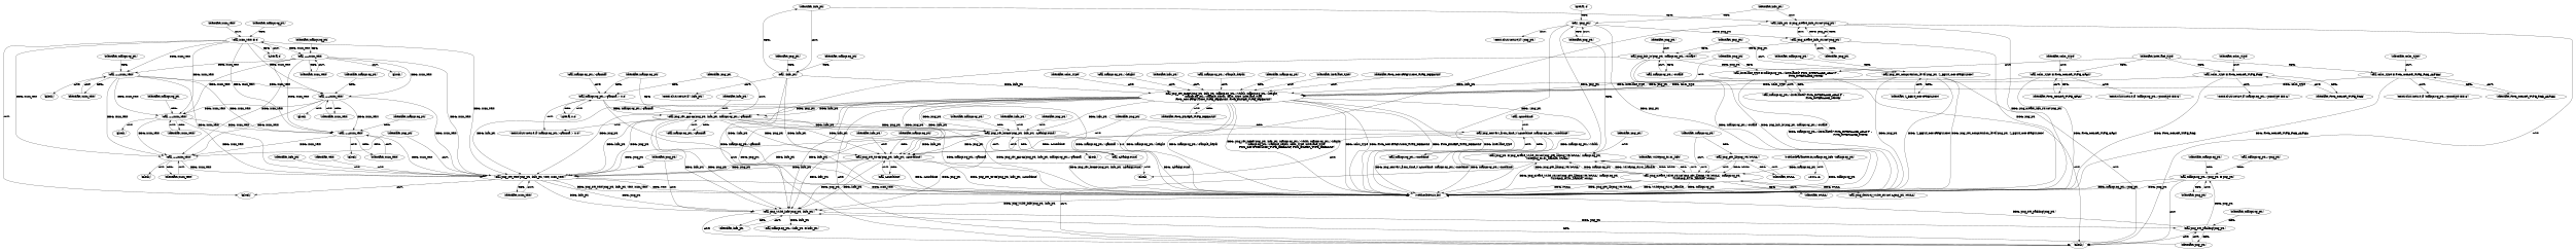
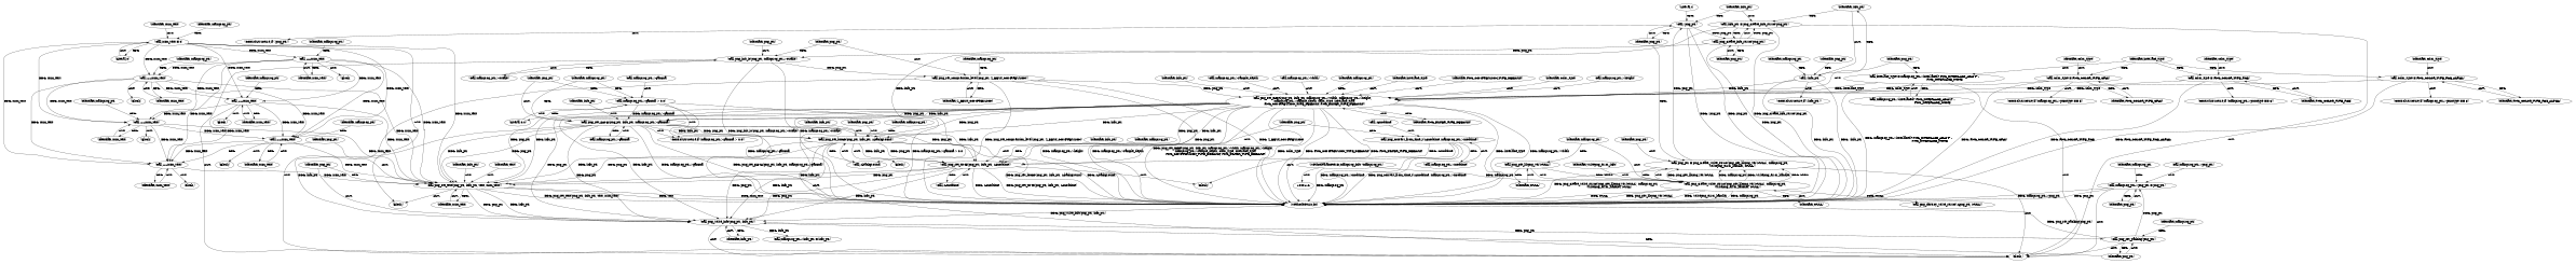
  digraph {
    n1 [label="(Call,mainprog_ptr->png_ptr = png_ptr)"]
    n2 [label="(MethodReturn,int)"]
    n3 [label="(Block,)"]
    n4 [label="(Identifier,png_ptr)"]
    n5 [label="(Call,png_write_info(png_ptr, info_ptr))"]
    n6 [label="(Call,png_set_packing(png_ptr))"]
    n7 [label="(Identifier,png_ptr)"]
    n8 [label="(Call,mainprog_ptr->info_ptr = info_ptr)"]
    n9 [label="(Identifier,info_ptr)"]
    n10 [label="(Call,png_set_tIME(png_ptr, info_ptr, &modtime))"]
    n11 [label="(Call,png_set_text(png_ptr, info_ptr, text, num_text))"]
    n12 [label="(Block,)"]
    n13 [label="(Call,&modtime)"]
    n14 [label="(Identifier,num_text)"]
    n15 [label="(Block,)"]
    n16 [label="(Call,png_set_gAMA(png_ptr, info_ptr, mainprog_ptr->gamma))"]
    n17 [label="(Call,png_set_bKGD(png_ptr, info_ptr, &background))"]
    n18 [label="(ControlStructure,if (mainprog_ptr->gamma > 0.0))"]
    n19 [label="(Call,mainprog_ptr->gamma)"]
    n20 [label="(Call,&background)"]
    n21 [label="(Block,)"]
    n22 [label="(Call,png_set_IHDR(png_ptr, info_ptr, mainprog_ptr->width, mainprog_ptr->height,\n      mainprog_ptr->sample_depth, color_type, interlace_type,\n      PNG_COMPRESSION_TYPE_DEFAULT, PNG_FILTER_TYPE_DEFAULT))"]
    n23 [label="(Identifier,PNG_FILTER_TYPE_DEFAULT)"]
    n24 [label="(Call,png_set_compression_level(png_ptr, Z_BEST_COMPRESSION))"]
    n25 [label="(Identifier,Z_BEST_COMPRESSION)"]
    n26 [label="(Call,png_init_io(png_ptr, mainprog_ptr->outfile))"]
    n27 [label="(Call,mainprog_ptr->outfile)"]
    n28 [label="(Call,png_create_info_struct(png_ptr))"]
    n29 [label="(Call,info_ptr = png_create_info_struct(png_ptr))"]
    n30 [label="(Identifier,png_ptr)"]
    n31 [label="(Call,!png_ptr)"]
    n32 [label="(Identifier,png_ptr)"]
    n33 [label="(ControlStructure,if (!png_ptr))"]
    n34 [label="(Call,png_ptr = png_create_write_struct(png_get_libpng_ver(NULL), mainprog_ptr,\n       writepng_error_handler, NULL))"]
    n35 [label="(Call,png_create_write_struct(png_get_libpng_ver(NULL), mainprog_ptr,\n       writepng_error_handler, NULL))"]
    n36 [label="(Call,png_destroy_write_struct(&png_ptr, NULL))"]
    n37 [label="(Identifier,NULL)"]
    n38 [label="(Call,png_get_libpng_ver(NULL))"]
    n39 [label="(Identifier,NULL)"]
    n40 [label="(MethodParameterIn,mainprog_info *mainprog_ptr)"]
    1000116
    n42 [label="(Call,!info_ptr)"]
    n43 [label="(ControlStructure,if (!info_ptr))"]
    n44 [label="(Identifier,info_ptr)"]
    n45 [label="(Call,color_type = PNG_COLOR_TYPE_RGB_ALPHA)"]
    n46 [label="(ControlStructure,if (mainprog_ptr->pnmtype == 8))"]
    n47 [label="(Identifier,PNG_COLOR_TYPE_RGB_ALPHA)"]
    n48 [label="(Call,color_type = PNG_COLOR_TYPE_RGB)"]
    n49 [label="(ControlStructure,if (mainprog_ptr->pnmtype == 6))"]
    n50 [label="(Identifier,PNG_COLOR_TYPE_RGB)"]
    n51 [label="(Call,color_type = PNG_COLOR_TYPE_GRAY)"]
    n52 [label="(ControlStructure,if (mainprog_ptr->pnmtype == 5))"]
    n53 [label="(Identifier,PNG_COLOR_TYPE_GRAY)"]
    n54 [label="(Call,interlace_type = mainprog_ptr->interlaced? PNG_INTERLACE_ADAM7 :\n                                               PNG_INTERLACE_NONE)"]
    n55 [label="(Call,mainprog_ptr->interlaced? PNG_INTERLACE_ADAM7 :\n                                               PNG_INTERLACE_NONE)"]
    n56 [label="(Call,mainprog_ptr->gamma > 0.0)"]
    n57 [label="(Literal,0.0)"]
    n58 [label="(Call,png_convert_from_time_t(&modtime, mainprog_ptr->modtime))"]
    n59 [label="(Call,mainprog_ptr->modtime)"]
    n60 [label="(Call,++num_text)"]
    n61 [label="(Call,++num_text)"]
    n62 [label="(Identifier,num_text)"]
    n63 [label="(Block,)"]
    n64 [label="(Identifier,num_text)"]
    n65 [label="(Block,)"]
    n66 [label="(Call,++num_text)"]
    n67 [label="(Call,++num_text)"]
    n68 [label="(Call,++num_text)"]
    n69 [label="(Call,++num_text)"]
    n70 [label="(Identifier,num_text)"]
    n71 [label="(Block,)"]
    n72 [label="(Block,)"]
    n73 [label="(Identifier,num_text)"]
    n74 [label="(Block,)"]
    n75 [label="(Identifier,num_text)"]
    n76 [label="(Identifier,num_text)"]
    n77 [label="(Block,)"]
    n78 [label="(Call,num_text = 0)"]
    n79 [label="(Literal,0)"]
    n80 [label="(Identifier,mainprog_ptr)"]
    n81 [label="(Call,mainprog_ptr->png_ptr)"]
    n82 [label="(Identifier,png_ptr)"]
    n83 [label="(Identifier,interlace_type)"]
    n84 [label="(Identifier,mainprog_ptr)"]
    n85 [label="(Call,mainprog_ptr->gamma)"]
    n86 [label="(Identifier,info_ptr)"]
    n87 [label="(Identifier,png_ptr)"]
+   n88 [label="(Call,mainprog_ptr->width)"]
    n89 [label="(Identifier,mainprog_ptr)"]
    n90 [label="(Identifier,mainprog_ptr)"]
    n91 [label="(Identifier,info_ptr)"]
    n92 [label="(Identifier,mainprog_ptr)"]
    n93 [label="(Identifier,mainprog_ptr)"]
    n94 [label="(Literal,4)"]
    n95 [label="(Call,&modtime)"]
    n96 [label="(Identifier,color_type)"]
    n97 [label="(Identifier,mainprog_ptr)"]
    n98 [label="(Identifier,png_ptr)"]
    n99 [label="(Identifier,png_ptr)"]
    n100 [label="(Identifier,mainprog_ptr)"]
    n101 [label="(Identifier,interlace_type)"]
    n102 [label="(Identifier,text)"]
    n103 [label="(Identifier,mainprog_ptr)"]
    n104 [label="(Identifier,mainprog_ptr)"]
    n105 [label="(Identifier,PNG_COMPRESSION_TYPE_DEFAULT)"]
    n106 [label="(Identifier,png_ptr)"]
    n107 [label="(Identifier,color_type)"]
    n108 [label="(Call,mainprog_ptr->height)"]
    n109 [label="(Identifier,mainprog_ptr)"]
    n110 [label="(Identifier,mainprog_ptr)"]
    n111 [label="(Identifier,png_ptr)"]
    n112 [label="(Identifier,info_ptr)"]
    n113 [label="(Call,mainprog_ptr->sample_depth)"]
    n114 [label="(Identifier,mainprog_ptr)"]
    n115 [label="(Identifier,info_ptr)"]
    n116 [label="(Identifier,mainprog_ptr)"]
    n117 [label="(Identifier,info_ptr)"]
    n118 [label="(Identifier,num_text)"]
    n119 [label="(Identifier,mainprog_ptr)"]
    n120 [label="(Identifier,color_type)"]
    n121 [label="(Identifier,info_ptr)"]
    n122 [label="(Identifier,png_ptr)"]
    n123 [label="(Identifier,writepng_error_info)"]
    n124 [label="(Identifier,png_ptr)"]
    n125 [label="(Identifier,png_ptr)"]
    n126 [label="(Identifier,color_type)"]
    n127 [label="(Identifier,png_ptr)"]
    n1 -> n2 [label="DDG: mainprog_ptr->png_ptr"]
    n1 -> n2 [label="DDG: png_ptr"]
    n1 -> n3 [label="AST: "]
    n1 -> n4 [label="CFG: "]
    n2 -> n5 [label="DDG: png_write_info(png_ptr, info_ptr)"]
    n4 -> n1 [label="AST: "]
    n5 -> n3 [label="AST: "]
    n5 -> n6 [label="DDG: png_ptr"]
    n5 -> n8 [label="DDG: info_ptr"]
    n5 -> n9 [label="CFG: "]
    n6 -> n1 [label="DDG: png_ptr"]
    n6 -> n2 [label="DDG: png_set_packing(png_ptr)"]
    n6 -> n3 [label="AST: "]
    n6 -> n7 [label="CFG: "]
    n7 -> n5 [label="CFG: "]
    n7 -> n6 [label="AST: "]
    n9 -> n5 [label="AST: "]
    n10 -> n2 [label="DDG: &modtime"]
    n10 -> n2 [label="DDG: png_set_tIME(png_ptr, info_ptr, &modtime)"]
    n10 -> n5 [label="DDG: png_ptr"]
    n10 -> n5 [label="DDG: info_ptr"]
    n10 -> n11 [label="DDG: png_ptr"]
    n10 -> n11 [label="DDG: info_ptr"]
    n10 -> n12 [label="AST: "]
    n10 -> n13 [label="CFG: "]
    n11 -> n2 [label="DDG: png_set_text(png_ptr, info_ptr, text, num_text)"]
    n11 -> n2 [label="DDG: text"]
    n11 -> n2 [label="DDG: num_text"]
    n11 -> n5 [label="DDG: png_ptr"]
    n11 -> n5 [label="DDG: info_ptr"]
    n11 -> n14 [label="CFG: "]
    n11 -> n15 [label="AST: "]
    n13 -> n10 [label="AST: "]
    n14 -> n11 [label="AST: "]
    n16 -> n2 [label="DDG: png_set_gAMA(png_ptr, info_ptr, mainprog_ptr->gamma)"]
    n16 -> n2 [label="DDG: mainprog_ptr->gamma"]
    n16 -> n5 [label="DDG: png_ptr"]
    n16 -> n5 [label="DDG: info_ptr"]
    n16 -> n10 [label="DDG: png_ptr"]
    n16 -> n10 [label="DDG: info_ptr"]
    n16 -> n11 [label="DDG: png_ptr"]
    n16 -> n11 [label="DDG: info_ptr"]
    n16 -> n17 [label="DDG: png_ptr"]
    n16 -> n17 [label="DDG: info_ptr"]
    n16 -> n18 [label="AST: "]
    n16 -> n19 [label="CFG: "]
    n17 -> n2 [label="DDG: &background"]
    n17 -> n2 [label="DDG: png_set_bKGD(png_ptr, info_ptr, &background)"]
    n17 -> n5 [label="DDG: png_ptr"]
    n17 -> n5 [label="DDG: info_ptr"]
    n17 -> n10 [label="DDG: png_ptr"]
    n17 -> n10 [label="DDG: info_ptr"]
    n17 -> n11 [label="DDG: png_ptr"]
    n17 -> n11 [label="DDG: info_ptr"]
    n17 -> n20 [label="CFG: "]
    n17 -> n21 [label="AST: "]
    n19 -> n16 [label="AST: "]
    n20 -> n17 [label="AST: "]
    n22 -> n2 [label="DDG: mainprog_ptr->height"]
    n22 -> n2 [label="DDG: mainprog_ptr->sample_depth"]
    n22 -> n2 [label="DDG: png_set_IHDR(png_ptr, info_ptr, mainprog_ptr->width, mainprog_ptr->height,\n      mainprog_ptr->sample_depth, color_type, interlace_type,\n      PNG_COMPRESSION_TYPE_DEFAULT, PNG_FILTER_TYPE_DEFAULT)"]
    n22 -> n2 [label="DDG: color_type"]
    n22 -> n2 [label="DDG: PNG_COMPRESSION_TYPE_DEFAULT"]
    n22 -> n2 [label="DDG: PNG_FILTER_TYPE_DEFAULT"]
    n22 -> n2 [label="DDG: interlace_type"]
    n22 -> n2 [label="DDG: mainprog_ptr->width"]
    n22 -> n3 [label="AST: "]
    n22 -> n5 [label="DDG: png_ptr"]
    n22 -> n5 [label="DDG: info_ptr"]
    n22 -> n10 [label="DDG: png_ptr"]
    n22 -> n10 [label="DDG: info_ptr"]
    n22 -> n11 [label="DDG: png_ptr"]
    n22 -> n11 [label="DDG: info_ptr"]
    n22 -> n16 [label="DDG: png_ptr"]
    n22 -> n16 [label="DDG: info_ptr"]
    n22 -> n17 [label="DDG: png_ptr"]
    n22 -> n17 [label="DDG: info_ptr"]
    n22 -> n23 [label="CFG: "]
    n23 -> n22 [label="AST: "]
    n24 -> n2 [label="DDG: png_set_compression_level(png_ptr, Z_BEST_COMPRESSION)"]
    n24 -> n2 [label="DDG: png_ptr"]
    n24 -> n2 [label="DDG: Z_BEST_COMPRESSION"]
    n24 -> n3 [label="AST: "]
    n24 -> n22 [label="DDG: png_ptr"]
    n24 -> n25 [label="CFG: "]
    n25 -> n24 [label="AST: "]
    n26 -> n2 [label="DDG: png_init_io(png_ptr, mainprog_ptr->outfile)"]
    n26 -> n2 [label="DDG: mainprog_ptr->outfile"]
    n26 -> n3 [label="AST: "]
    n26 -> n24 [label="DDG: png_ptr"]
    n26 -> n27 [label="CFG: "]
    n27 -> n26 [label="AST: "]
    n28 -> n2 [label="DDG: png_ptr"]
    n28 -> n26 [label="DDG: png_ptr"]
    n28 -> n29 [label="AST: "]
    n28 -> n29 [label="DDG: png_ptr"]
    n28 -> n30 [label="CFG: "]
    n29 -> n2 [label="DDG: png_create_info_struct(png_ptr)"]
    n29 -> n3 [label="AST: "]
    n29 -> n20 [label="DDG: info_ptr"]
    n29 -> n28 [label="CFG: "]
    n30 -> n28 [label="AST: "]
    n31 -> n2 [label="DDG: !png_ptr"]
    n31 -> n2 [label="DDG: png_ptr"]
    n31 -> n28 [label="DDG: png_ptr"]
    n31 -> n32 [label="CFG: "]
    n31 -> n33 [label="AST: "]
    n32 -> n31 [label="AST: "]
    n32 -> n34 [label="CFG: "]
    n34 -> n2 [label="DDG: png_create_write_struct(png_get_libpng_ver(NULL), mainprog_ptr,\n       writepng_error_handler, NULL)"]
    n34 -> n3 [label="AST: "]
    n34 -> n31 [label="DDG: png_ptr"]
    n34 -> n35 [label="CFG: "]
    n35 -> n2 [label="DDG: NULL"]
    n35 -> n2 [label="DDG: png_get_libpng_ver(NULL)"]
    n35 -> n2 [label="DDG: writepng_error_handler"]
    n35 -> n2 [label="DDG: mainprog_ptr"]
    n35 -> n34 [label="AST: "]
    n35 -> n34 [label="DDG: png_get_libpng_ver(NULL)"]
    n35 -> n34 [label="DDG: mainprog_ptr"]
    n35 -> n34 [label="DDG: writepng_error_handler"]
    n35 -> n34 [label="DDG: NULL"]
    n35 -> n36 [label="DDG: NULL"]
    n35 -> n37 [label="CFG: "]
    n37 -> n35 [label="AST: "]
    n38 -> n35 [label="AST: "]
    n38 -> n35 [label="DDG: NULL"]
    n38 -> n39 [label="CFG: "]
    n39 -> n38 [label="AST: "]
    n40 -> n2 [label="DDG: mainprog_ptr"]
    n40 -> n35 [label="DDG: mainprog_ptr"]
    n40 -> 1000116 [label="AST: "]
    n42 -> n2 [label="DDG: info_ptr"]
    n42 -> n2 [label="DDG: !info_ptr"]
    n42 -> n22 [label="DDG: info_ptr"]
    n42 -> n43 [label="AST: "]
    n42 -> n44 [label="CFG: "]
    n44 -> n29 [label="CFG: "]
    n44 -> n42 [label="AST: "]
    n45 -> n2 [label="DDG: PNG_COLOR_TYPE_RGB_ALPHA"]
    n45 -> n22 [label="DDG: color_type"]
    n45 -> n46 [label="AST: "]
    n45 -> n47 [label="CFG: "]
    n47 -> n45 [label="AST: "]
    n48 -> n2 [label="DDG: PNG_COLOR_TYPE_RGB"]
    n48 -> n22 [label="DDG: color_type"]
    n48 -> n49 [label="AST: "]
    n48 -> n50 [label="CFG: "]
    n50 -> n48 [label="AST: "]
    n51 -> n2 [label="DDG: PNG_COLOR_TYPE_GRAY"]
    n51 -> n22 [label="DDG: color_type"]
    n51 -> n52 [label="AST: "]
    n51 -> n53 [label="CFG: "]
    n53 -> n51 [label="AST: "]
    n54 -> n2 [label="DDG: mainprog_ptr->interlaced? PNG_INTERLACE_ADAM7 :\n                                               PNG_INTERLACE_NONE"]
    n54 -> n3 [label="AST: "]
    n54 -> n22 [label="DDG: interlace_type"]
    n54 -> n55 [label="CFG: "]
    n55 -> n54 [label="AST: "]
    n56 -> n2 [label="DDG: mainprog_ptr->gamma"]
    n56 -> n2 [label="DDG: mainprog_ptr->gamma > 0.0"]
    n56 -> n16 [label="DDG: mainprog_ptr->gamma"]
    n56 -> n18 [label="AST: "]
    n56 -> n57 [label="CFG: "]
    n57 -> n56 [label="AST: "]
    n58 -> n2 [label="DDG: mainprog_ptr->modtime"]
    n58 -> n2 [label="DDG: png_convert_from_time_t(&modtime, mainprog_ptr->modtime)"]
    n58 -> n10 [label="DDG: &modtime"]
    n58 -> n12 [label="AST: "]
    n58 -> n59 [label="CFG: "]
    n59 -> n58 [label="AST: "]
    n60 -> n11 [label="DDG: num_text"]
    n60 -> n61 [label="DDG: num_text"]
    n60 -> n62 [label="CFG: "]
    n60 -> n63 [label="AST: "]
    n61 -> n11 [label="DDG: num_text"]
    n61 -> n64 [label="CFG: "]
    n61 -> n65 [label="AST: "]
    n62 -> n60 [label="AST: "]
    n64 -> n61 [label="AST: "]
    n66 -> n11 [label="DDG: num_text"]
    n66 -> n60 [label="DDG: num_text"]
    n66 -> n61 [label="DDG: num_text"]
    n66 -> n67 [label="DDG: num_text"]
    n66 -> n68 [label="DDG: num_text"]
    n66 -> n69 [label="DDG: num_text"]
    n66 -> n70 [label="CFG: "]
    n66 -> n71 [label="AST: "]
    n67 -> n11 [label="DDG: num_text"]
    n67 -> n60 [label="DDG: num_text"]
    n67 -> n61 [label="DDG: num_text"]
    n67 -> n69 [label="DDG: num_text"]
    n67 -> n72 [label="AST: "]
    n67 -> n73 [label="CFG: "]
    n68 -> n11 [label="DDG: num_text"]
    n68 -> n60 [label="DDG: num_text"]
    n68 -> n61 [label="DDG: num_text"]
    n68 -> n67 [label="DDG: num_text"]
    n68 -> n69 [label="DDG: num_text"]
    n68 -> n74 [label="AST: "]
    n68 -> n75 [label="CFG: "]
    n69 -> n11 [label="DDG: num_text"]
    n69 -> n60 [label="DDG: num_text"]
    n69 -> n61 [label="DDG: num_text"]
    n69 -> n76 [label="CFG: "]
    n69 -> n77 [label="AST: "]
    n70 -> n66 [label="AST: "]
    n73 -> n67 [label="AST: "]
    n75 -> n68 [label="AST: "]
    n76 -> n69 [label="AST: "]
    n78 -> n11 [label="DDG: num_text"]
    n78 -> n15 [label="AST: "]
    n78 -> n60 [label="DDG: num_text"]
    n78 -> n61 [label="DDG: num_text"]
    n78 -> n66 [label="DDG: num_text"]
    n78 -> n67 [label="DDG: num_text"]
    n78 -> n68 [label="DDG: num_text"]
    n78 -> n69 [label="DDG: num_text"]
    n78 -> n79 [label="CFG: "]
    n79 -> n78 [label="AST: "]
    n80 -> n6 [label="CFG: "]
-   n81 -> n1 [label="DDG: "]
+   n81 -> n1 [label="AST: "]
    n82 -> n24 [label="AST: "]
    n82 -> n26 [label="CFG: "]
    n83 -> n45 [label="CFG: "]
    n83 -> n48 [label="CFG: "]
    n83 -> n51 [label="CFG: "]
    n83 -> n54 [label="AST: "]
    n84 -> n16 [label="CFG: "]
    n84 -> n56 [label="CFG: "]
    n85 -> n56 [label="AST: "]
    n86 -> n17 [label="AST: "]
    n87 -> n17 [label="AST: "]
+   n88 -> n22 [label="AST: "]
    n89 -> n17 [label="CFG: "]
    n90 -> n67 [label="CFG: "]
    n91 -> n11 [label="AST: "]
    n92 -> n10 [label="CFG: "]
    n93 -> n35 [label="AST: "]
    n93 -> n38 [label="CFG: "]
    n94 -> n31 [label="CFG: "]
    n95 -> n58 [label="AST: "]
    n96 -> n45 [label="AST: "]
    n97 -> n1 [label="CFG: "]
    n98 -> n5 [label="AST: "]
    n98 -> n11 [label="CFG: "]
    n99 -> n26 [label="AST: "]
    n100 -> n22 [label="CFG: "]
    n101 -> n22 [label="AST: "]
    n102 -> n11 [label="AST: "]
    n103 -> n78 [label="CFG: "]
    n104 -> n68 [label="CFG: "]
    n105 -> n22 [label="AST: "]
    n106 -> n11 [label="AST: "]
    n106 -> n61 [label="CFG: "]
    n107 -> n22 [label="AST: "]
    n108 -> n22 [label="AST: "]
    n109 -> n66 [label="CFG: "]
    n110 -> n60 [label="CFG: "]
    n111 -> n16 [label="AST: "]
    n111 -> n56 [label="CFG: "]
    n112 -> n22 [label="AST: "]
    n113 -> n22 [label="AST: "]
    n114 -> n42 [label="CFG: "]
    n115 -> n16 [label="AST: "]
    n116 -> n24 [label="CFG: "]
    n117 -> n29 [label="AST: "]
    n117 -> n31 [label="CFG: "]
    n118 -> n78 [label="AST: "]
    n119 -> n69 [label="CFG: "]
    n120 -> n51 [label="AST: "]
    n121 -> n10 [label="AST: "]
    n122 -> n34 [label="AST: "]
    n123 -> n35 [label="AST: "]
    n124 -> n10 [label="AST: "]
    n124 -> n58 [label="CFG: "]
    n125 -> n42 [label="CFG: "]
    n126 -> n48 [label="AST: "]
    n127 -> n22 [label="AST: "]
    n127 -> n54 [label="CFG: "]
  }
